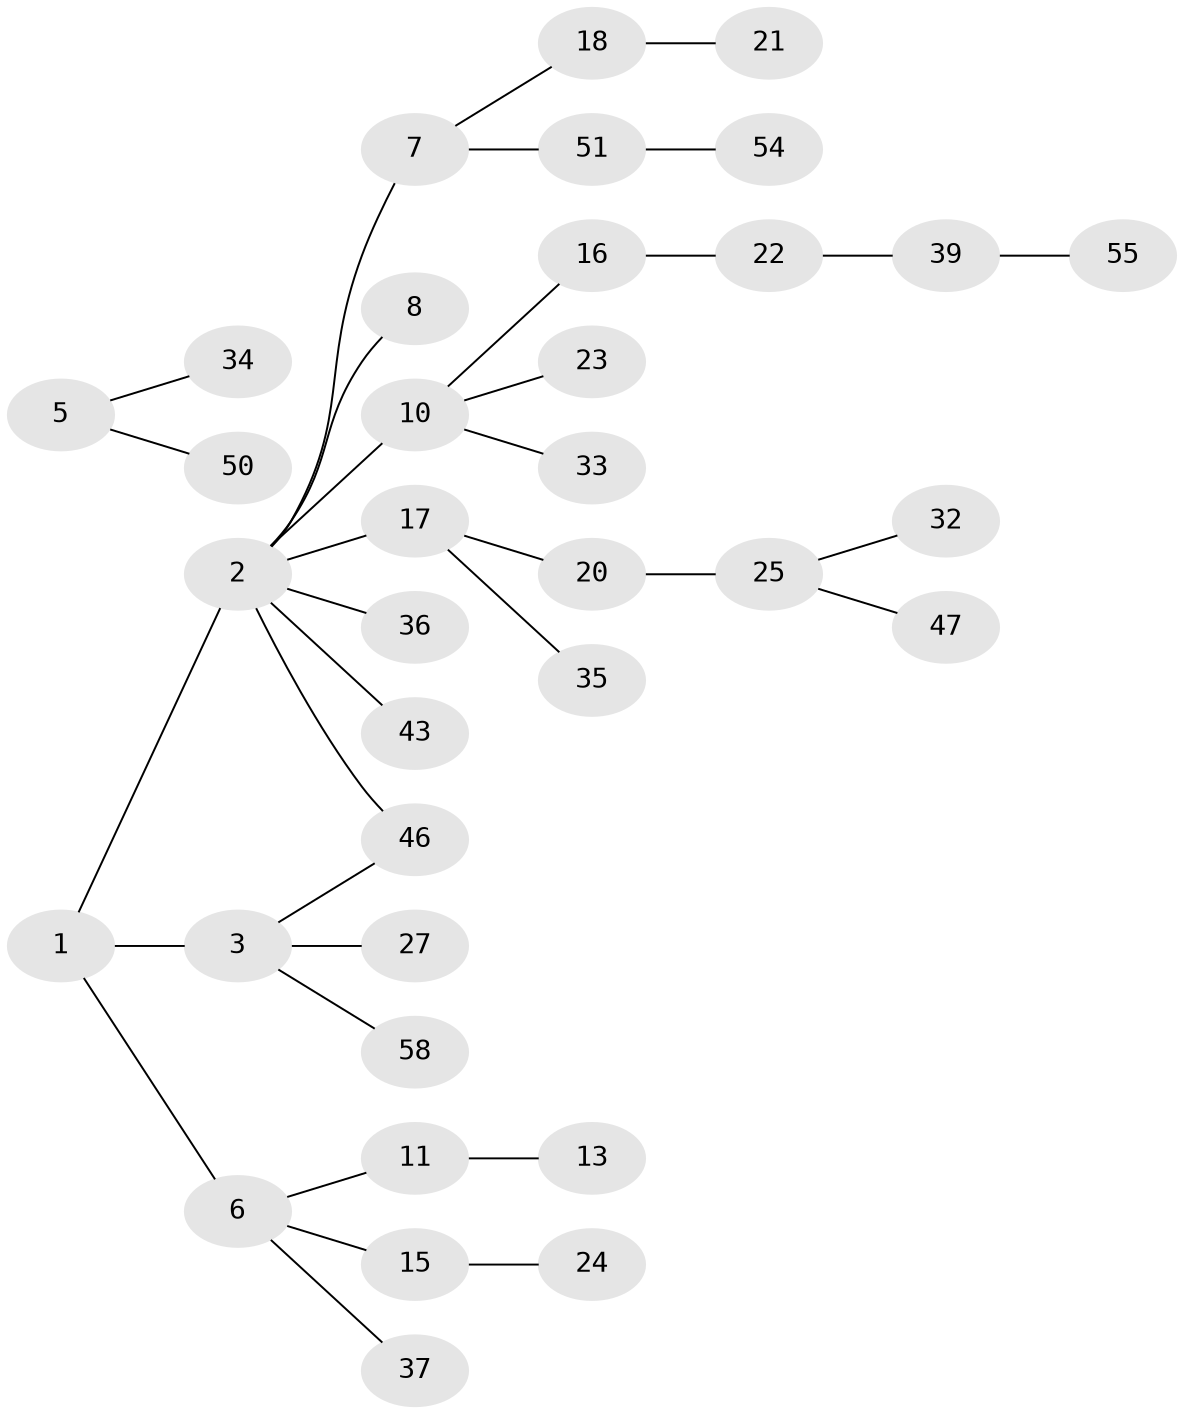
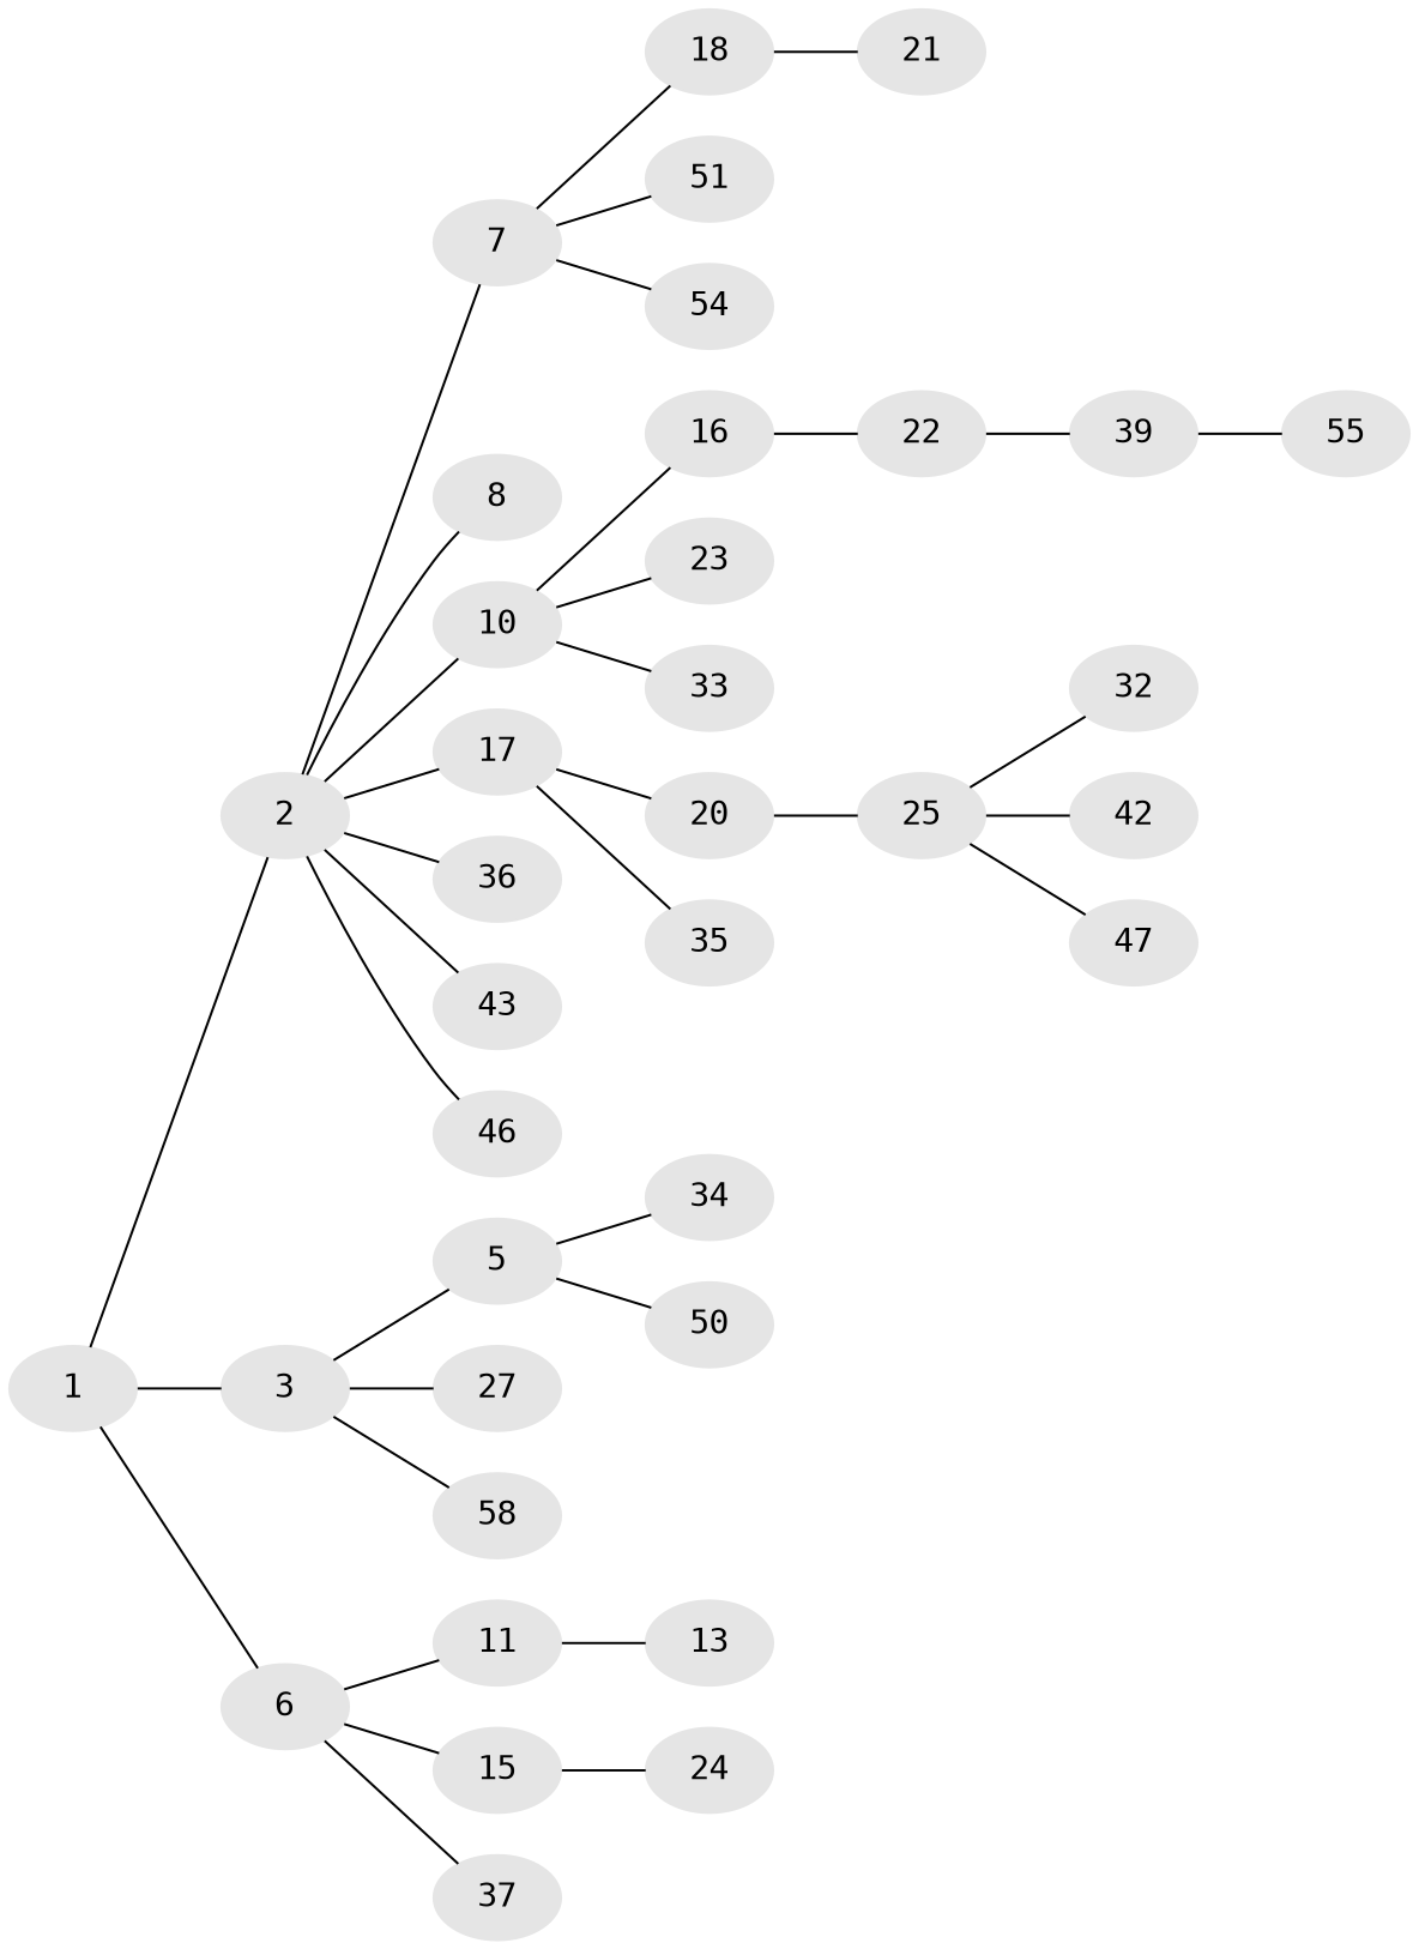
  graph {
    fontname="DejaVu Sans Mono"
    rankdir=LR
    node [color=gray90 fontname="DejaVu Sans Mono" style=filled]
    edge [fontname="DejaVu Sans Mono"]
    2 [super="+4"]
    7 [super="+38"]
    8
    10 [super="+32"]
    17 [super="+19"]
    36
    43
    46 [super="+48"]
    1
    3 [super="+40"]
    6 [super="+9"]
    5 [super="+12"]
    27 [super="+28"]
    n14 [label=58]
    11
    15 [super="+41"]
    37
    18
    51 [super="+52"]
    16 [super="+26"]
    23 [super="+44"]
    33
    20
    35
    34
    50
    13 [super="+14"]
    24 [super="+30"]
    21 [super="+45"]
    54
    22 [super="+49"]
    39
    25 [super="+29"]
    n34 [label=32]
+   42
    47
    55
    2 -- 7
    2 -- 8
    2 -- 10
    2 -- 17
    2 -- 36
    2 -- 43
    2 -- 46
    7 -- 18
    7 -- 51
    10 -- 16
    10 -- 23
    10 -- 33
    17 -- 20
    17 -- 35
    1 -- 2
    1 -- 3
    1 -- 6
-   3 -- 46
+   3 -- 5
    3 -- 27
    3 -- n14
    6 -- 11
    6 -- 15
    6 -- 37
    5 -- 34
    5 -- 50
    11 -- 13
    15 -- 24
    18 -- 21
-   51 -- 54
+   7 -- 54
    16 -- 22
    20 -- 25
    22 -- 39
    39 -- 55
    25 -- n34
+   25 -- 42
    25 -- 47
  }
